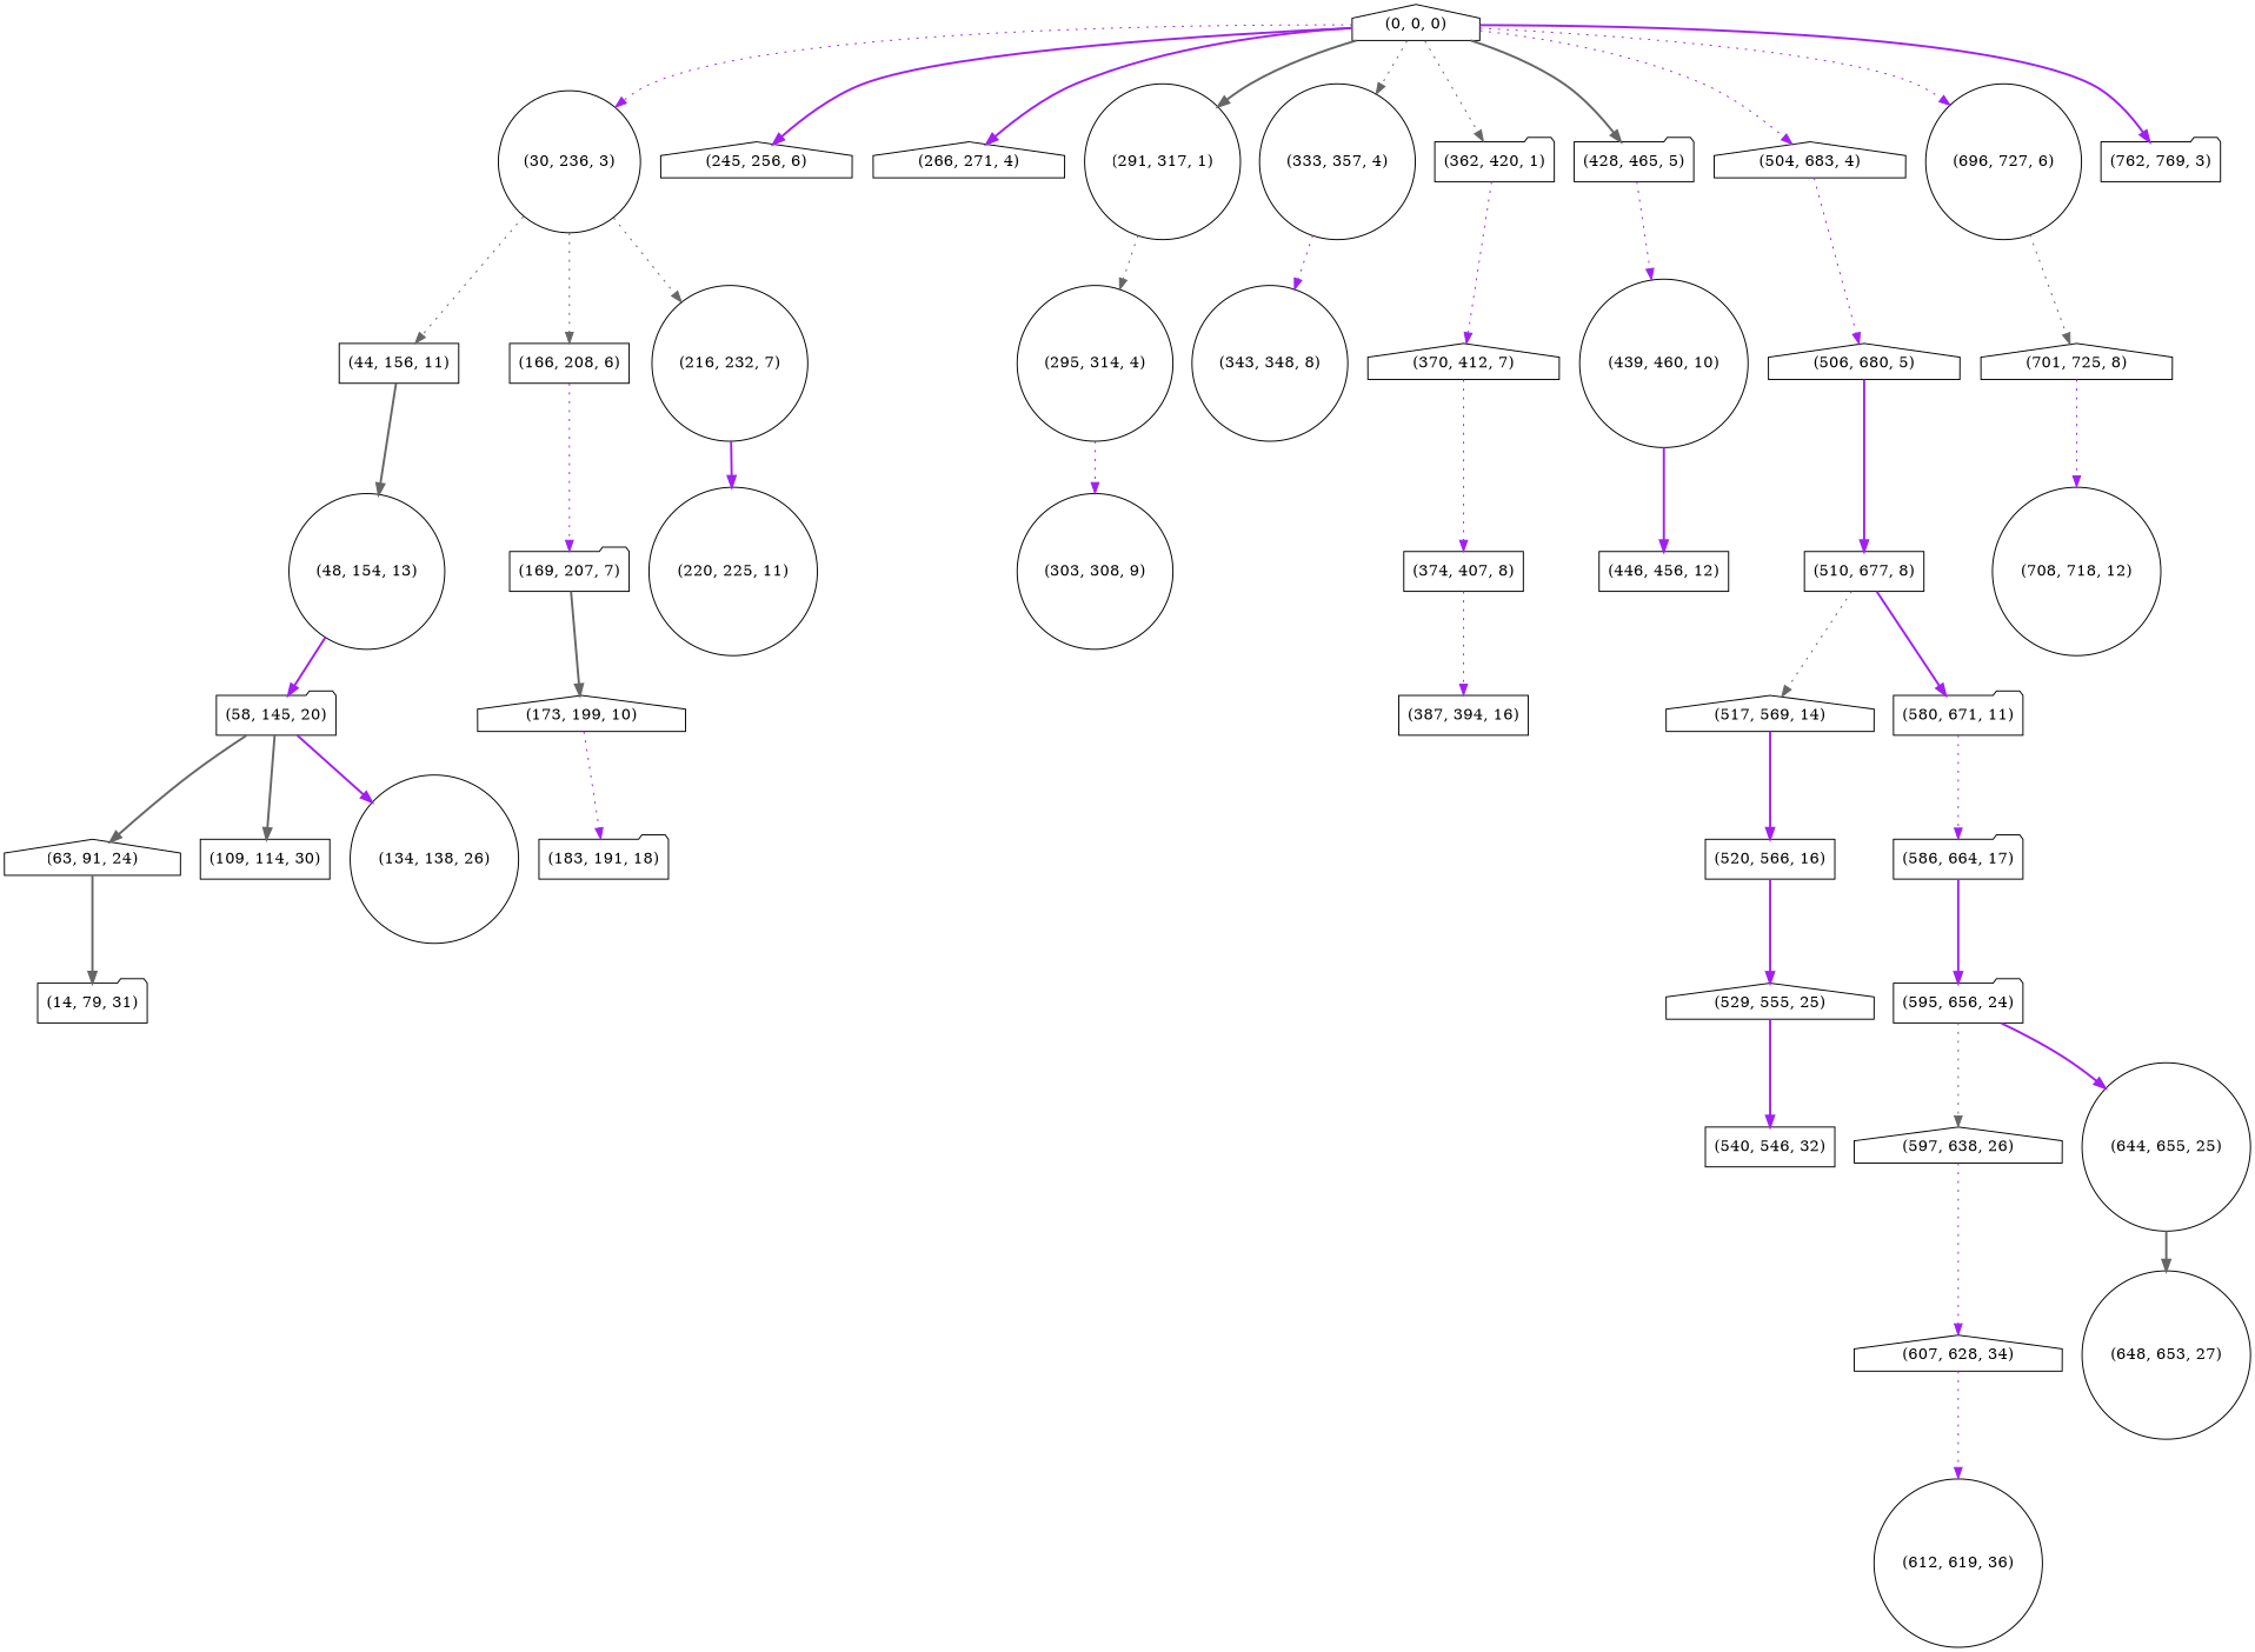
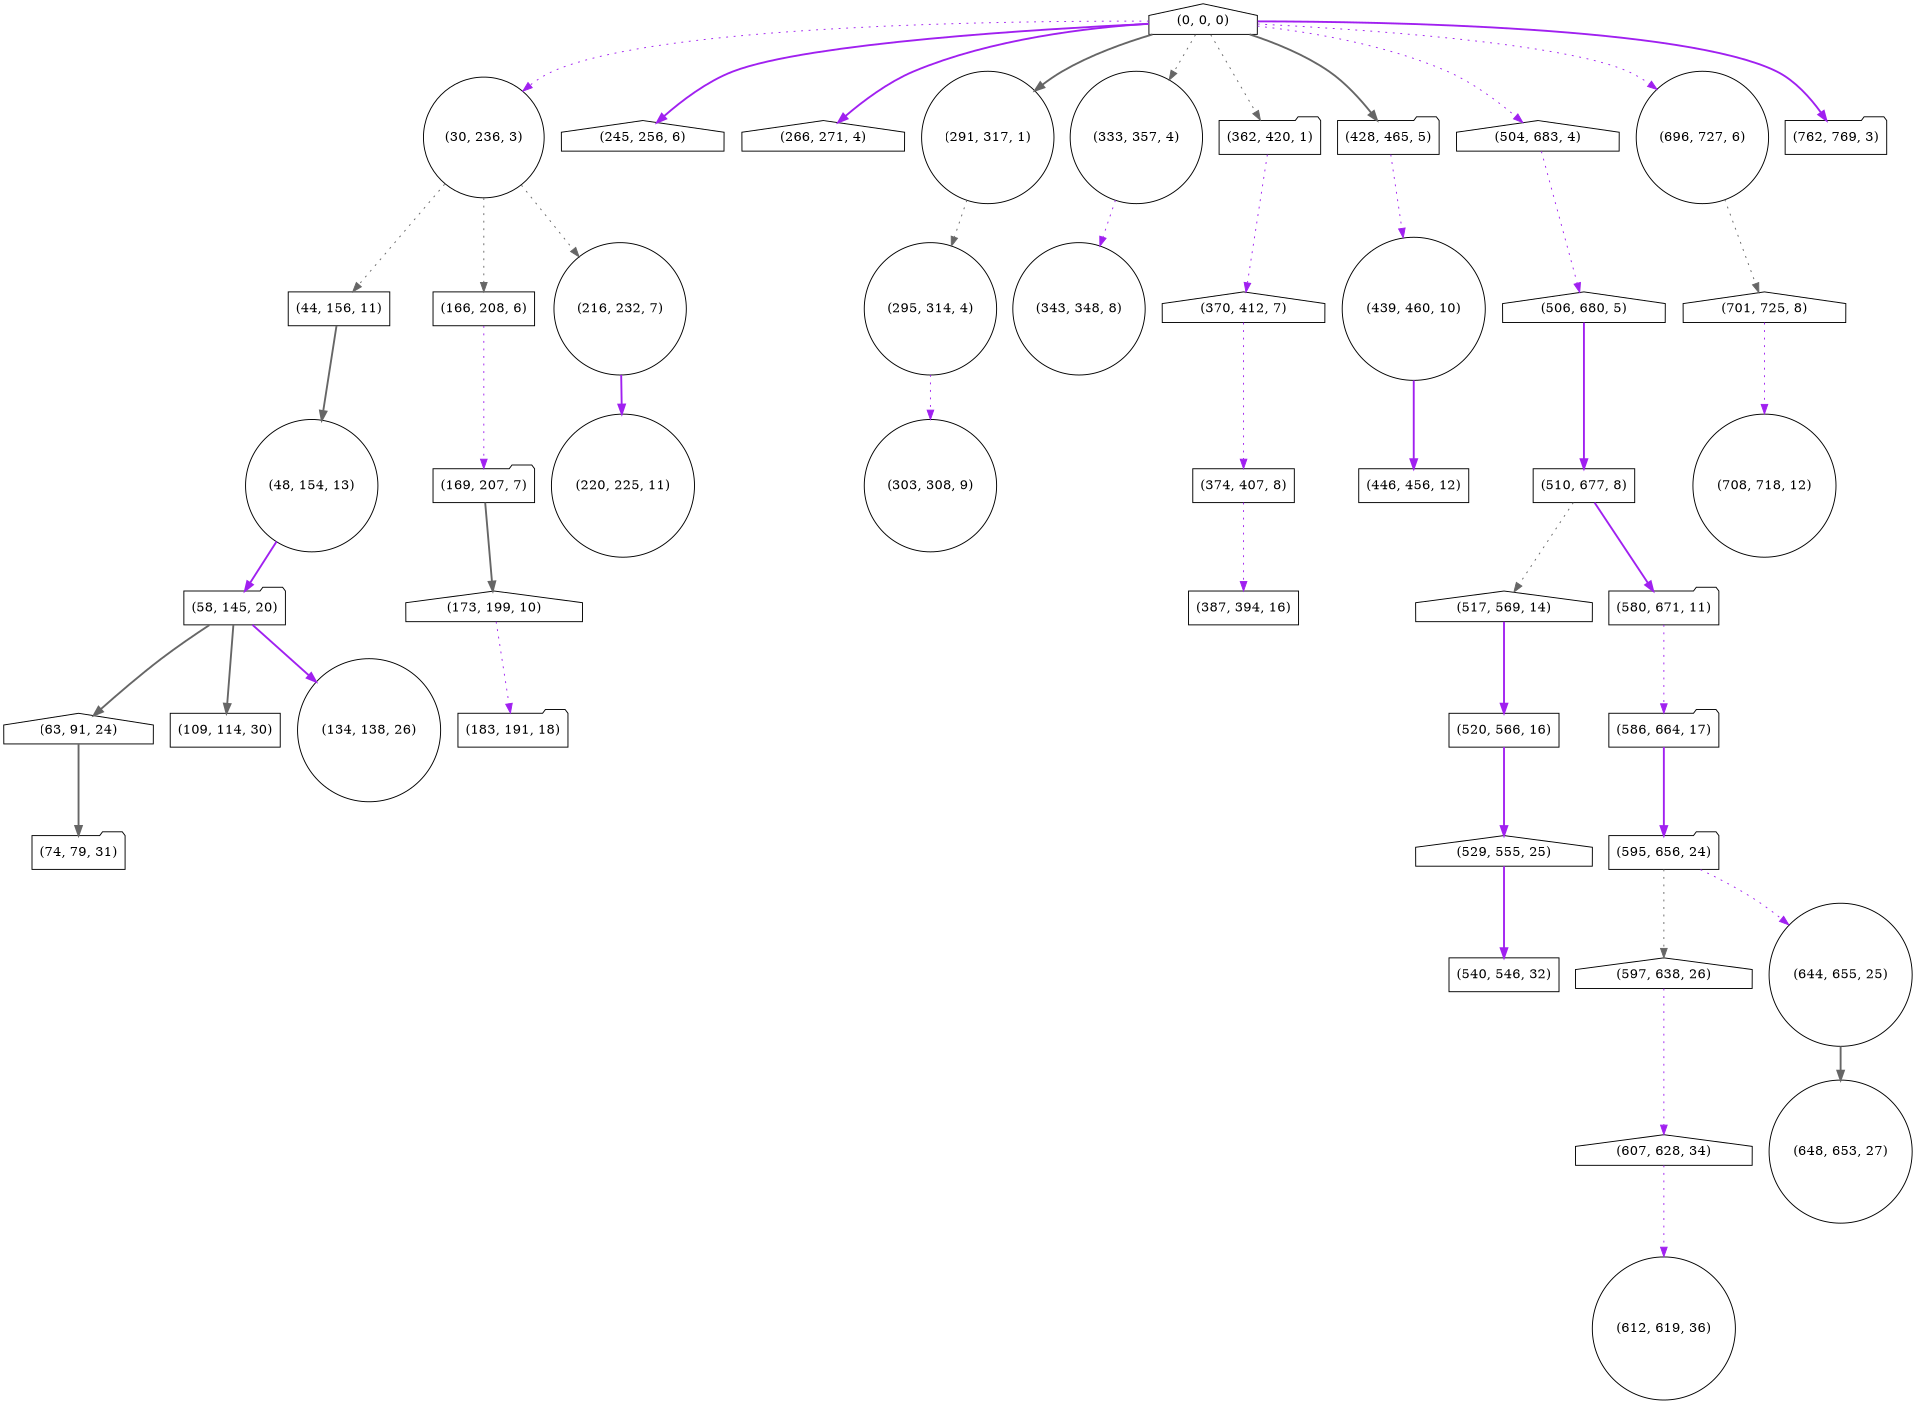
  digraph {
    node [shape=circle]
    edge [color=purple style=dotted]
    "(0, 0, 0)" [shape=house]
    "(30, 236, 3)"
    "(245, 256, 6)" [shape=house]
    "(266, 271, 4)" [shape=house]
    "(291, 317, 1)"
    "(333, 357, 4)"
    "(362, 420, 1)" [shape=folder]
    "(428, 465, 5)" [shape=folder]
    "(504, 683, 4)" [shape=house]
    "(696, 727, 6)"
    "(762, 769, 3)" [shape=folder]
    "(44, 156, 11)" [shape=box]
    "(166, 208, 6)" [shape=box]
    "(216, 232, 7)"
    "(295, 314, 4)"
    "(343, 348, 8)"
    "(370, 412, 7)" [shape=house]
    "(439, 460, 10)"
    "(506, 680, 5)" [shape=house]
    "(701, 725, 8)" [shape=house]
    "(48, 154, 13)"
    "(169, 207, 7)" [shape=folder]
    "(220, 225, 11)"
    "(58, 145, 20)" [shape=folder]
    "(63, 91, 24)" [shape=house]
    "(109, 114, 30)" [shape=box]
    "(134, 138, 26)"
-   "(74, 79, 31)" [shape=folder label="(14, 79, 31)"]
+   "(74, 79, 31)" [shape=folder]
    "(173, 199, 10)" [shape=house]
    "(183, 191, 18)" [shape=folder]
    "(303, 308, 9)"
    "(374, 407, 8)" [shape=box]
    "(387, 394, 16)" [shape=box]
    n34 [label="(446, 456, 12)" shape=box]
    "(510, 677, 8)" [shape=box]
    "(517, 569, 14)" [shape=house]
    "(580, 671, 11)" [shape=folder]
    "(520, 566, 16)" [shape=box]
    "(586, 664, 17)" [shape=folder]
    "(529, 555, 25)" [shape=house]
    "(540, 546, 32)" [shape=box]
    "(595, 656, 24)" [shape=folder]
    "(597, 638, 26)" [shape=house]
    "(644, 655, 25)"
    "(607, 628, 34)" [shape=house]
    "(648, 653, 27)"
    "(612, 619, 36)"
    "(708, 718, 12)"
    "(0, 0, 0)" -> "(30, 236, 3)"
    "(0, 0, 0)" -> "(245, 256, 6)" [style=bold]
    "(0, 0, 0)" -> "(266, 271, 4)" [style=bold]
    "(0, 0, 0)" -> "(291, 317, 1)" [color=gray40 style=bold]
    "(0, 0, 0)" -> "(333, 357, 4)" [color=gray40]
    "(0, 0, 0)" -> "(362, 420, 1)" [color=gray40]
    "(0, 0, 0)" -> "(428, 465, 5)" [color=gray40 style=bold]
    "(0, 0, 0)" -> "(504, 683, 4)"
    "(0, 0, 0)" -> "(696, 727, 6)"
    "(0, 0, 0)" -> "(762, 769, 3)" [style=bold]
    "(30, 236, 3)" -> "(44, 156, 11)" [color=gray40]
    "(30, 236, 3)" -> "(166, 208, 6)" [color=gray40]
    "(30, 236, 3)" -> "(216, 232, 7)" [color=gray40]
    "(291, 317, 1)" -> "(295, 314, 4)" [color=gray40]
    "(333, 357, 4)" -> "(343, 348, 8)"
    "(362, 420, 1)" -> "(370, 412, 7)"
    "(428, 465, 5)" -> "(439, 460, 10)"
    "(504, 683, 4)" -> "(506, 680, 5)"
    "(696, 727, 6)" -> "(701, 725, 8)" [color=gray40]
    "(44, 156, 11)" -> "(48, 154, 13)" [color=gray40 style=bold]
    "(166, 208, 6)" -> "(169, 207, 7)"
    "(216, 232, 7)" -> "(220, 225, 11)" [style=bold]
    "(295, 314, 4)" -> "(303, 308, 9)"
    "(370, 412, 7)" -> "(374, 407, 8)"
    "(439, 460, 10)" -> n34 [style=bold]
    "(506, 680, 5)" -> "(510, 677, 8)" [style=bold]
    "(701, 725, 8)" -> "(708, 718, 12)"
    "(48, 154, 13)" -> "(58, 145, 20)" [style=bold]
    "(169, 207, 7)" -> "(173, 199, 10)" [color=gray40 style=bold]
    "(58, 145, 20)" -> "(63, 91, 24)" [color=gray40 style=bold]
    "(58, 145, 20)" -> "(109, 114, 30)" [color=gray40 style=bold]
    "(58, 145, 20)" -> "(134, 138, 26)" [style=bold]
    "(63, 91, 24)" -> "(74, 79, 31)" [color=gray40 style=bold]
    "(173, 199, 10)" -> "(183, 191, 18)"
    "(374, 407, 8)" -> "(387, 394, 16)"
    "(510, 677, 8)" -> "(517, 569, 14)" [color=gray40]
    "(510, 677, 8)" -> "(580, 671, 11)" [style=bold]
    "(517, 569, 14)" -> "(520, 566, 16)" [style=bold]
    "(580, 671, 11)" -> "(586, 664, 17)"
    "(520, 566, 16)" -> "(529, 555, 25)" [style=bold]
    "(586, 664, 17)" -> "(595, 656, 24)" [style=bold]
    "(529, 555, 25)" -> "(540, 546, 32)" [style=bold]
    "(595, 656, 24)" -> "(597, 638, 26)" [color=gray40]
-   "(595, 656, 24)" -> "(644, 655, 25)" [style=bold]
+   "(595, 656, 24)" -> "(644, 655, 25)"
    "(597, 638, 26)" -> "(607, 628, 34)"
    "(644, 655, 25)" -> "(648, 653, 27)" [color=gray40 style=bold]
    "(607, 628, 34)" -> "(612, 619, 36)"
  }
